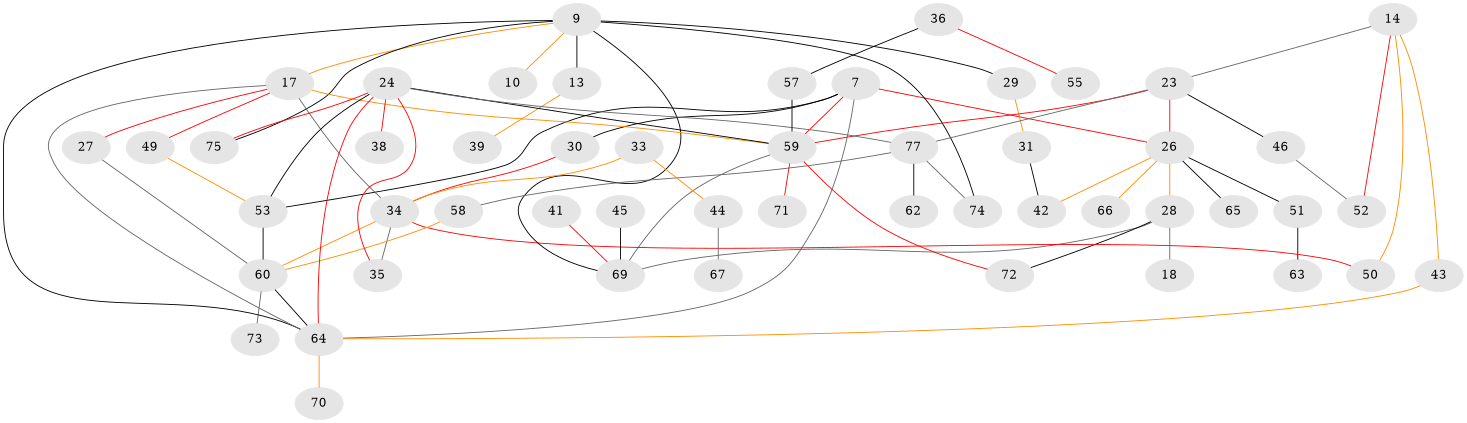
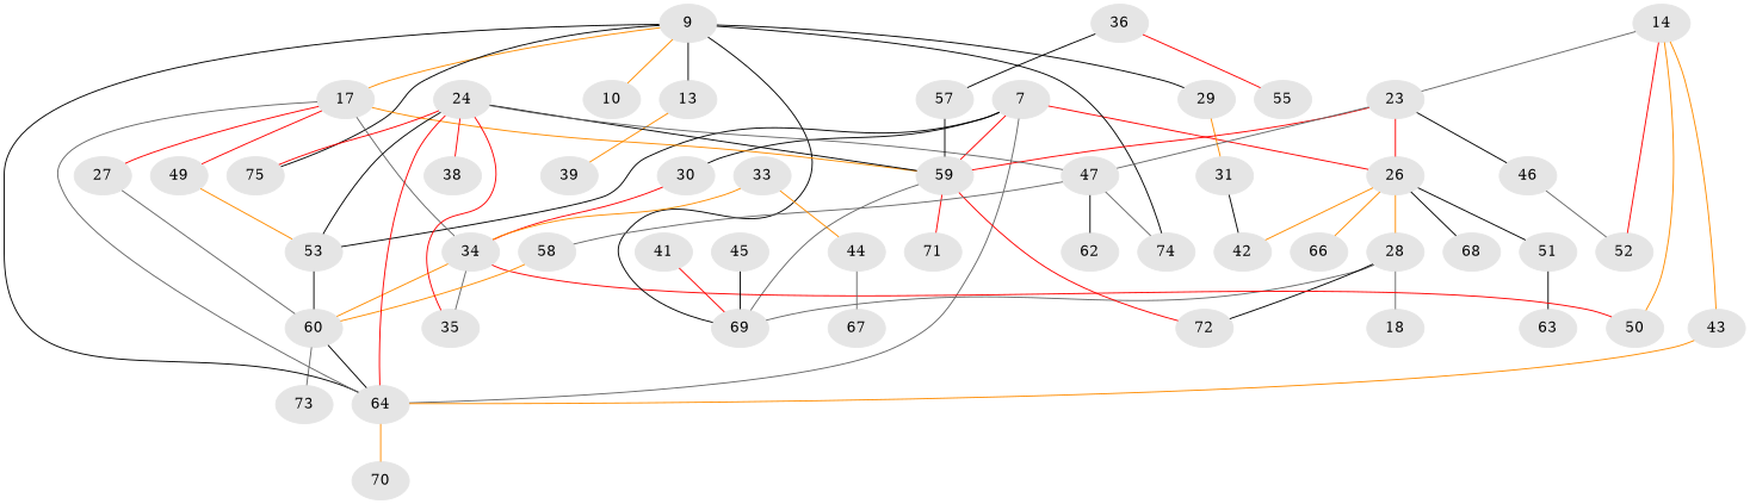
  graph {
    node [color=gray90 style=filled]
    edge [color=black]
    26 [super="+11"]
    28
    42
    51 [super="+15+25"]
-   65
+   65 [label=68]
    66
    7
    30
    53
    59 [super="+2"]
    64 [super="+61+48"]
    34 [super="+21"]
    60 [super="+54+20+37"]
    69 [super="+22"]
    72
    71
    70
    9
    10
    13
    17 [super="+12"]
    29
    75
    74
    39
    27
    49
    31
-   47 [super="+6" label=77]
+   47 [super="+6"]
    58 [super="+40"]
    62
    23 [super="+3+18"]
    46
    14
    43
    50
    52
    35
    24 [super="+1+5"]
    38
    n41 [label=18]
    63
    73
    33
    44
    67
    36
    55
    57 [super="+4"]
    41
    45
    26 -- 28 [color=darkorange]
    26 -- 42 [color=darkorange]
    26 -- 51 [weight=2]
    26 -- 65
    26 -- 66 [color=darkorange]
    28 -- 69 [color=gray40]
    28 -- 72
    28 -- n41 [color=gray40]
    51 -- 63
    7 -- 26 [color=red]
    7 -- 30
    7 -- 53
    7 -- 59 [color=red weight=2]
    7 -- 64 [color=gray40 weight=2]
    30 -- 34 [color=red]
    53 -- 60
    59 -- 69 [color=gray40]
    59 -- 72 [color=red]
    59 -- 71 [color=red]
    64 -- 70 [color=darkorange]
    34 -- 60 [color=darkorange]
    34 -- 50 [color=red]
    34 -- 35 [color=gray40]
    60 -- 64
    60 -- 73 [color=gray40]
    9 -- 64
    9 -- 69
    9 -- 10 [color=darkorange]
    9 -- 13
    9 -- 17 [color=darkorange]
    9 -- 29
    9 -- 75
    9 -- 74 [weight=2]
    13 -- 39 [color=darkorange]
    17 -- 59 [color=darkorange]
    17 -- 64 [color=gray40]
    17 -- 34 [color=gray40 weight=2]
    17 -- 27 [color=red]
    17 -- 49 [color=red]
    29 -- 31 [color=darkorange]
    27 -- 60 [color=gray40]
    49 -- 53 [color=darkorange]
    31 -- 42
    47 -- 74 [color=gray40]
    47 -- 58 [color=gray40]
    47 -- 62
    58 -- 60 [color=darkorange]
    23 -- 26 [color=red]
    23 -- 59 [color=red]
    23 -- 47 [color=gray40]
    23 -- 46
    46 -- 52 [color=gray40]
    14 -- 23 [color=gray40]
    14 -- 43 [color=darkorange]
    14 -- 50 [color=darkorange]
    14 -- 52 [color=red]
    43 -- 64 [color=darkorange]
    24 -- 53
    24 -- 59
    24 -- 64 [color=red]
    24 -- 75 [color=red]
    24 -- 47 [color=gray40]
    24 -- 35 [color=red]
    24 -- 38 [color=red]
    33 -- 34 [color=darkorange]
    33 -- 44 [color=darkorange]
    44 -- 67 [color=gray40]
    36 -- 55 [color=red]
    36 -- 57
    57 -- 59
    41 -- 69 [color=red]
    45 -- 69
  }
